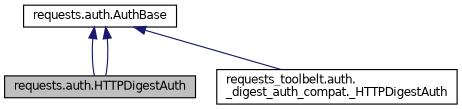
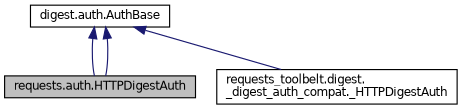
  digraph {
    node [color=black fillcolor=white fontname=Helvetica fontsize=10 shape=record style=filled]
    edge [color=midnightblue dir=back fontname=Helvetica fontsize=10 labelfontname=Helvetica labelfontsize=10 style=solid]
    n1 [fillcolor=grey75 fontcolor=black height=0.2 label="requests.auth.HTTPDigestAuth" width=0.4]
-   n2 [height=0.2 label="requests_toolbelt.auth.\l_digest_auth_compat._HTTPDigestAuth" width=0.4]
-   n3 [height=0.2 label="requests.auth.AuthBase" width=0.4]
+   n2 [height=0.2 label="requests_toolbelt.digest.\l_digest_auth_compat._HTTPDigestAuth" width=0.4]
+   n3 [height=0.2 label="digest.auth.AuthBase" width=0.4]
    n3 -> n1
    n3 -> n1
    n3 -> n2
  }
